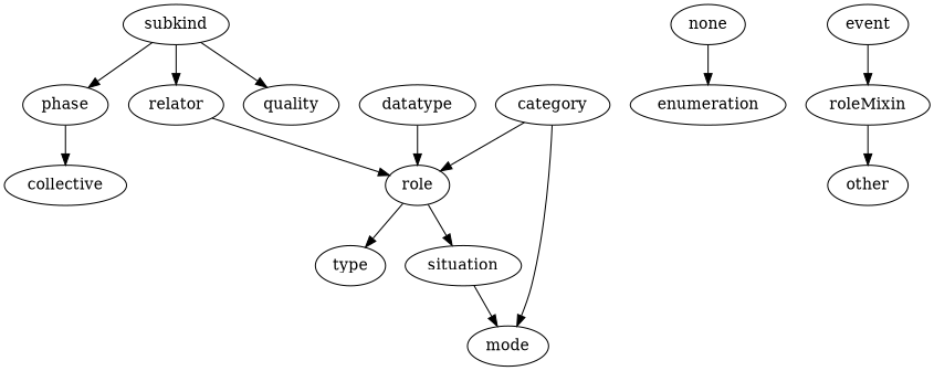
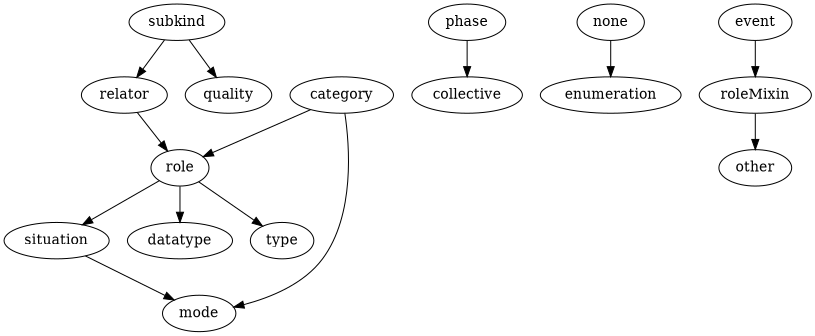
  strict digraph {
    subkind
    relator
    quality
    phase
    role
    collective
    situation
    datatype
    type
    none
    enumeration
    mode
    category
    event
    roleMixin
    other
    subkind -> relator
    subkind -> quality
-   subkind -> phase
    relator -> role
    phase -> collective
    role -> situation
-   datatype -> role
+   role -> datatype
    role -> type
    situation -> mode
    none -> enumeration
    category -> role
    category -> mode
    event -> roleMixin
    roleMixin -> other
  }
